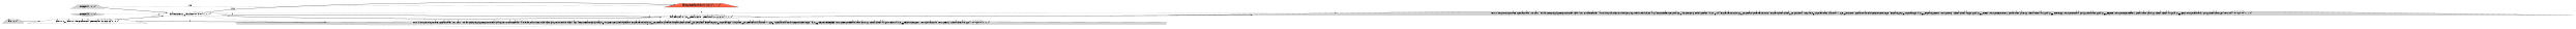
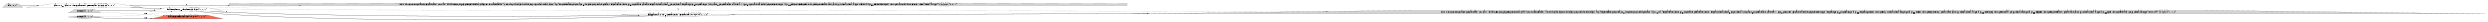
  digraph {
    rankdir=LR
    node [fillcolor=lightgray shape=trapezium style=filled]
    edge [style=bold]
    n1 [label="getRequest['0', '1', '0']" shape=diamond]
    n2 [fillcolor=white label="final RestClient rc = this.client@@@4@@@['1', '1', '1']"]
    n3 [fillcolor=tomato label="final RequestBeanMeta rbm@@@2@@@['1', '1', '0']"]
    n4 [label="return (T)Proxy.newProxyInstance(c.getClassLoader(),new Class((((edu.fdu.CPPDG.tinypdg.pe.ExpressionInfo@15b9c3c,new InvocationHandler(){@Override public Object invoke(Object proxy,Method method,Object(( args){ResponseBeanPropertyMeta pm = rbm.getProperty(method.getName())HttpPartParserSession pp = pm.getParser(partParser)HttpPartSchema schema = pm.getSchema()HttpPartType pt = pm.getPartType()String name = pm.getPartName()ClassMeta<?> type = rc.getClassMeta(method.getGenericReturnType())if (pt == RESPONSE_HEADER) return getResponseHeader(name).parser(pp).schema(schema).as(type).orElse(null)if (pt == RESPONSE_STATUS) return getStatusCode()return getBody().schema(schema).as(type)}})@@@5@@@['0', '0', '1']" shape=house]
    n5 [fillcolor=white label="final BeanMeta<T> bm = getBeanSession().getBeanMeta(c)@@@5@@@['1', '1', '0']" shape=diamond]
    n6 [label="return (T)Proxy.newProxyInstance(c.getClassLoader(),new Class((((edu.fdu.CPPDG.tinypdg.pe.ExpressionInfo@15b9b74,new InvocationHandler(){@Override public Object invoke(Object proxy,Method method,Object(( args){RequestBeanPropertyMeta pm = rbm.getProperty(method.getName())if (pm != null) {HttpPartParserSession pp = pm.getParser(getPartParserSession())HttpPartSchema schema = pm.getSchema()String name = pm.getPartName()ClassMeta<?> type = getContext().getClassMeta(method.getGenericReturnType())HttpPartType pt = pm.getPartType()if (pt == HttpPartType.BODY) return getBody().schema(schema).asType(type)if (pt == QUERY) return getRequestQuery().getLast(name).parser(pp).schema(schema).as(type)if (pt == FORMDATA) return getFormData().get(pp,schema,name,type)if (pt == HEADER) return getRequestHeaders().getLast(name).parser(pp).schema(schema).as(type)if (pt == PATH) return getPathMatch().get(pp,schema,name,type)}return null}})@@@6@@@['1', '1', '0']"]
    n7 [label="as['0', '0', '1']"]
    n8 [fillcolor=white label="Class<T> c = (Class<T>)rbm.getClassMeta().getInnerClass()@@@3@@@['0', '0', '1']"]
    n9 [label="getRequest['1', '0', '0']"]
    n1 -> n2 [style=dashed]
-   n2 -> n3 [label=true]
+   n1 -> n3 [label=true]
    n2 -> n4 [style=dashed]
    n2 -> n5
    n2 -> n5 [label=c]
    n2 -> n6 [label=c style=dashed]
    n5 -> n6
    n7 -> n8
    n8 -> n2
    n8 -> n4 [label=c]
    n9 -> n2
    n9 -> n3 [label=true style=dashed]
  }
